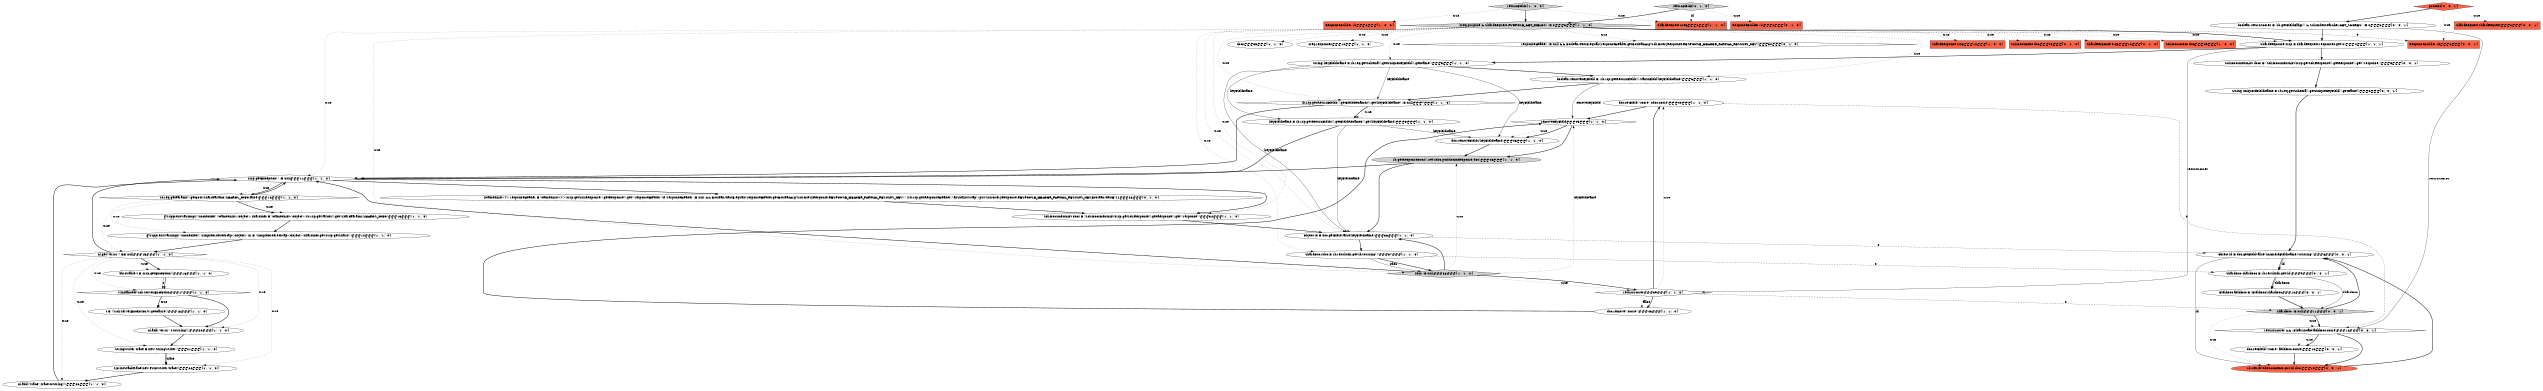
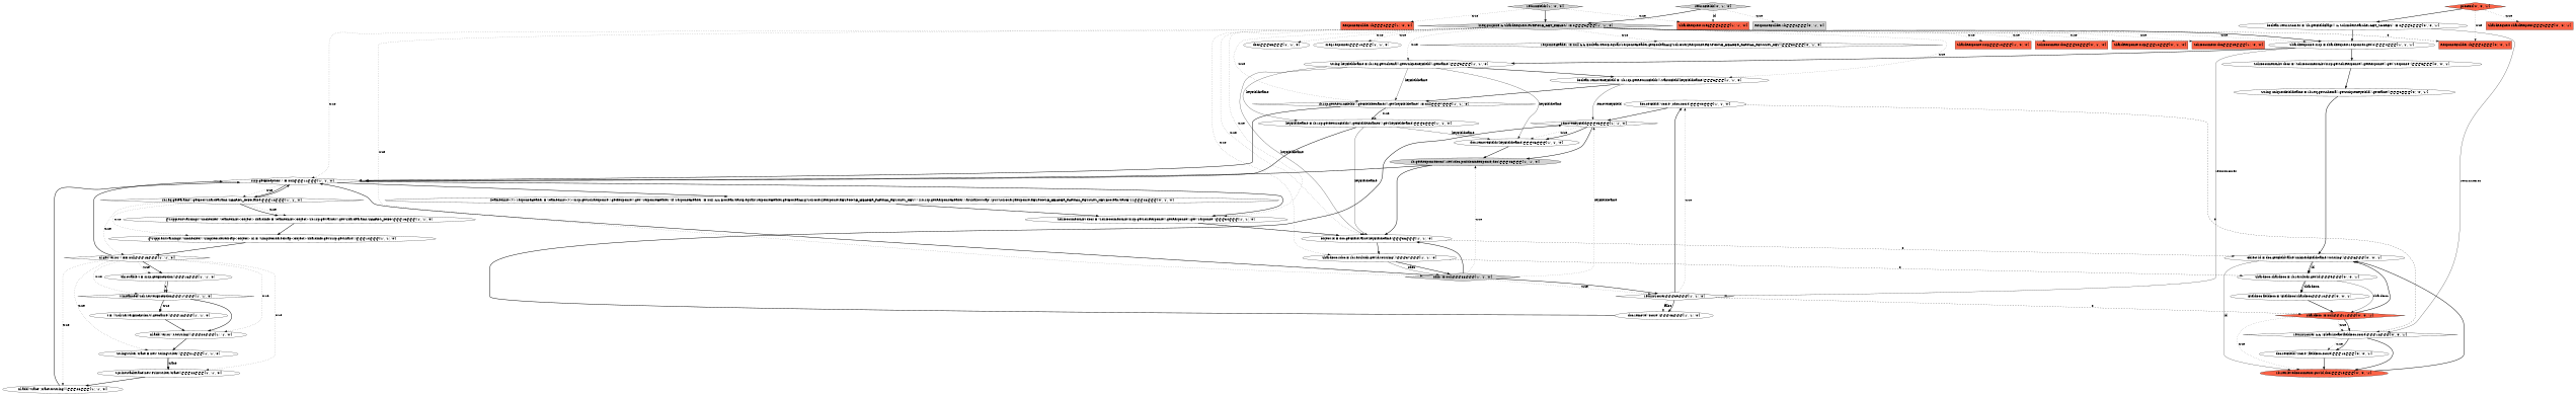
  digraph {
    node [fillcolor=white shape=ellipse style=filled]
    edge [style=bold]
    n1 [label="SolrDocumentList docs = (SolrDocumentList)srsp.getSolrResponse().getResponse().get(\"response\")@@@5@@@['0', '0', '1']"]
    n2 [label="String uniqueIdFieldName = rb.req.getSchema().getUniqueKeyField().getName()@@@6@@@['0', '0', '1']"]
    n3 [label="Object id = doc.getFieldValue(uniqueIdFieldName).toString()@@@8@@@['0', '0', '1']"]
    n4 [label="rb.rsp.getReturnFields().getFieldRenames().get(keyFieldName) != null@@@7@@@['1', '1', '0']" shape=diamond]
    n5 [label="keyFieldName = rb.rsp.getReturnFields().getFieldRenames().get(keyFieldName)@@@8@@@['1', '1', '0']"]
    n6 [label="srsp.getException() != null@@@11@@@['1', '1', '0']" shape=diamond]
    n7 [label="Object id = doc.getFieldValue(keyFieldName)@@@36@@@['1', '1', '0']"]
    n8 [label="doc.removeFields(keyFieldName)@@@46@@@['1', '1', '0']"]
    n9 [label="rb.req.getParams().getBool(ShardParams.SHARDS_INFO,false)@@@12@@@['1', '1', '0']" shape=diamond]
    n10 [label="SolrDocumentList docs = (SolrDocumentList)srsp.getSolrResponse().getResponse().get(\"response\")@@@34@@@['1', '1', '0']"]
    n11 [label="{NamedList<?> responseHeader = (NamedList<?>)srsp.getSolrResponse().getResponse().get(\"responseHeader\")if (responseHeader != null && Boolean.TRUE.equals(responseHeader.getBooleanArg(SolrQueryResponse.RESPONSE_HEADER_PARTIAL_RESULTS_KEY))) {rb.rsp.getResponseHeader().asShallowMap().put(SolrQueryResponse.RESPONSE_HEADER_PARTIAL_RESULTS_KEY,Boolean.TRUE)}}@@@28@@@['0', '1', '0']"]
    n12 [label="String keyFieldName = rb.req.getSchema().getUniqueKeyField().getName()@@@5@@@['1', '1', '0']"]
    n13 [label="boolean removeKeyField = !rb.rsp.getReturnFields().wantsField(keyFieldName)@@@6@@@['1', '1', '0']"]
    n14 [label="ShardDoc sdoc = rb.resultIds.get(id.toString())@@@37@@@['1', '1', '0']"]
    n15 [fillcolor=lightgray label="rb.getResponseDocs().set(sdoc.positionInResponse,doc)@@@48@@@['1', '1', '0']"]
    n16 [label="removeKeyField@@@45@@@['1', '1', '0']" shape=diamond]
    n17 [label="returnScores@@@39@@@['1', '1', '0']" shape=diamond]
    n18 [label="doc.setField(\"score\",sdoc.score)@@@40@@@['1', '1', '0']"]
-   n19 [fillcolor=lightgray label="shardDoc != null@@@11@@@['0', '0', '1']" shape=diamond]
+   n19 [fillcolor=tomato label="shardDoc != null@@@11@@@['0', '0', '1']" shape=diamond]
    n20 [label="doc.remove(\"score\")@@@43@@@['1', '1', '0']"]
    n21 [label="returnScores && !Float.isNaN(fieldDoc.score)@@@12@@@['0', '0', '1']" shape=diamond]
    n22 [fillcolor=tomato label="rb.retrievedDocuments.put(id,doc)@@@15@@@['0', '0', '1']"]
    n23 [label="sreq.responses@@@10@@@['1', '1', '0']"]
    n24 [label="t instanceof SolrServerException@@@17@@@['1', '1', '0']" shape=diamond]
    n25 [label="nl.add(\"error\",t.toString())@@@20@@@['1', '1', '0']"]
    n26 [label="t = ((SolrServerException)t).getCause()@@@18@@@['1', '1', '0']"]
    n27 [label="StringWriter trace = new StringWriter()@@@21@@@['1', '1', '0']"]
    n28 [label="docs@@@35@@@['1', '1', '0']"]
    n29 [fillcolor=tomato label="SolrDocument doc@@@35@@@['0', '1', '0']" shape=box]
    n30 [fillcolor=tomato label="ShardRequest shardRequest@@@2@@@['0', '0', '1']" shape=box]
    n31 [fillcolor=tomato label="ShardResponse srsp@@@10@@@['1', '0', '0']" shape=box]
    n32 [label="responseHeader != null && Boolean.TRUE.equals(responseHeader.getBooleanArg(SolrQueryResponse.RESPONSE_HEADER_PARTIAL_RESULTS_KEY))@@@30@@@['0', '1', '0']" shape=diamond]
    n33 [label="doc.setField(\"score\",fieldDoc.score)@@@13@@@['0', '0', '1']"]
    n34 [fillcolor=lightgray label="returnFields['1', '0', '0']" shape=diamond]
    n35 [fillcolor=lightgray label="(sreq.purpose & ShardRequest.PURPOSE_GET_FIELDS) != 0@@@3@@@['1', '1', '0']" shape=diamond]
    n36 [fillcolor=tomato label="ResponseBuilder rb@@@2@@@['1', '0', '0']" shape=box]
    n37 [fillcolor=tomato label="ShardRequest sreq@@@2@@@['1', '1', '0']" shape=box]
    n38 [fillcolor=lightgray label="sdoc != null@@@38@@@['1', '1', '0']" shape=diamond]
    n39 [fillcolor=tomato label="ShardResponse srsp@@@10@@@['0', '1', '0']" shape=box]
    n40 [label="ShardResponse srsp = shardRequest.responses.get(0)@@@4@@@['1', '1', '1']"]
    n41 [fillcolor=tomato label="SolrDocument doc@@@29@@@['1', '0', '0']" shape=box]
    n42 [fillcolor=tomato label="ResponseBuilder rb@@@2@@@['0', '0', '1']" shape=box]
    n43 [label="nl.get(\"error\") == null@@@15@@@['1', '1', '0']" shape=diamond]
    n44 [label="@SuppressWarnings(\"unchecked\") SimpleOrderedMap<Object> nl = (SimpleOrderedMap<Object>)shardInfo.get(srsp.getShard())@@@14@@@['1', '1', '0']"]
    n45 [label="@SuppressWarnings(\"unchecked\") NamedList<Object> shardInfo = (NamedList<Object>)rb.rsp.getValues().get(ShardParams.SHARDS_INFO)@@@13@@@['1', '1', '0']"]
    n46 [label="t.printStackTrace(new PrintWriter(trace))@@@22@@@['1', '1', '0']"]
    n47 [label="nl.add(\"trace\",trace.toString())@@@23@@@['1', '1', '0']"]
    n48 [label="Throwable t = srsp.getException()@@@16@@@['1', '1', '0']"]
    n49 [fillcolor=lightgray label="returnFields['0', '1', '0']" shape=diamond]
-   n50 [fillcolor=tomato label="ResponseBuilder rb@@@2@@@['0', '1', '0']" shape=box]
+   n50 [fillcolor=lightgray label="ResponseBuilder rb@@@2@@@['0', '1', '0']" shape=box]
    n51 [label="ShardDoc shardDoc = rb.resultIds.get(id)@@@9@@@['0', '0', '1']"]
    n52 [label="FieldDoc fieldDoc = (FieldDoc)shardDoc@@@10@@@['0', '0', '1']"]
    n53 [label="boolean returnScores = (rb.getFieldFlags() & SolrIndexSearcher.GET_SCORES) != 0@@@3@@@['0', '0', '1']"]
    n54 [fillcolor=tomato label="process['0', '0', '1']" shape=diamond]
    n1 -> n2
    n2 -> n3
    n3 -> n22 [label=id style=solid]
    n3 -> n51 [label=id style=solid]
    n3 -> n51
    n4 -> n5 [label=true style=dotted]
    n4 -> n5
    n4 -> n6
    n5 -> n6
    n5 -> n7 [label=keyFieldName style=solid]
    n5 -> n8 [label=keyFieldName style=solid]
    n6 -> n9 [label=true style=dotted]
    n6 -> n9
    n6 -> n10
    n6 -> n11
    n7 -> n3 [label=0 style=dashed]
    n7 -> n14
    n8 -> n15
    n9 -> n6
    n9 -> n43 [label=true style=dotted]
    n9 -> n44 [label=true style=dotted]
    n9 -> n45 [label=true style=dotted]
    n9 -> n45
    n10 -> n7
    n11 -> n10
    n12 -> n4 [label=keyFieldName style=solid]
    n12 -> n5 [label=keyFieldName style=solid]
    n12 -> n7 [label=keyFieldName style=solid]
    n12 -> n8 [label=keyFieldName style=solid]
    n12 -> n13
    n13 -> n4
    n13 -> n16 [label=removeKeyField style=solid]
    n14 -> n38
    n14 -> n38 [label=sdoc style=solid]
    n14 -> n51 [label=0 style=dashed]
    n15 -> n6
    n15 -> n7
    n16 -> n8 [label=true style=dotted]
    n16 -> n8
    n16 -> n15
    n17 -> n18 [label=true style=dotted]
    n17 -> n18
    n17 -> n19 [label=0 style=dashed]
    n17 -> n20 [label=false style=dotted]
    n17 -> n20
    n18 -> n16
    n18 -> n21 [label=0 style=dashed]
    n19 -> n3
    n19 -> n21
    n19 -> n21 [label=true style=dotted]
    n19 -> n22 [label=true style=dotted]
    n20 -> n16
    n21 -> n22
    n21 -> n33 [label=true style=dotted]
    n21 -> n33
    n22 -> n3
    n24 -> n25
    n24 -> n26
    n24 -> n26 [label=true style=dotted]
    n25 -> n27
    n26 -> n25
    n27 -> n46 [label=trace style=solid]
    n27 -> n46
    n33 -> n22
    n34 -> n35
    n34 -> n36 [label=true style=dotted]
    n34 -> n37 [label=true style=dotted]
    n35 -> n4 [label=true style=dotted]
    n35 -> n6 [label=true style=dotted]
    n35 -> n7 [label=true style=dotted]
    n35 -> n10 [label=true style=dotted]
    n35 -> n12 [label=true style=dotted]
    n35 -> n13 [label=true style=dotted]
    n35 -> n14 [label=true style=dotted]
    n35 -> n23 [label=true style=dotted]
    n35 -> n28 [label=true style=dotted]
    n35 -> n29 [label=true style=dotted]
    n35 -> n31 [label=true style=dotted]
    n35 -> n32 [label=true style=dotted]
    n35 -> n38 [label=true style=dotted]
    n35 -> n39 [label=true style=dotted]
    n35 -> n40 [label=true style=dotted]
    n35 -> n40
    n35 -> n41 [label=true style=dotted]
    n37 -> n42 [label=0 style=dashed]
    n38 -> n6
    n38 -> n7
    n38 -> n15 [label=true style=dotted]
    n38 -> n16 [label=keyFieldName style=dotted]
    n38 -> n17 [label=true style=dotted]
    n38 -> n17
    n40 -> n1
    n40 -> n12
    n40 -> n17 [label=returnScores style=solid]
    n43 -> n6
    n43 -> n24 [label=true style=dotted]
    n43 -> n25 [label=true style=dotted]
    n43 -> n27 [label=true style=dotted]
    n43 -> n46 [label=true style=dotted]
    n43 -> n47 [label=true style=dotted]
    n43 -> n48
    n43 -> n48 [label=true style=dotted]
    n44 -> n43
    n45 -> n44
    n46 -> n47
    n47 -> n6
    n48 -> n24
    n48 -> n24 [label=t style=solid]
    n49 -> n35
    n49 -> n37 [label=id style=dotted]
    n49 -> n50 [label=true style=dotted]
    n51 -> n19 [label=shardDoc style=solid]
    n51 -> n52
    n51 -> n52 [label=shardDoc style=solid]
    n52 -> n19
    n53 -> n21 [label=returnScores style=solid]
    n53 -> n40
    n54 -> n30 [label=true style=dotted]
    n54 -> n42 [label=true style=dotted]
    n54 -> n53
  }
